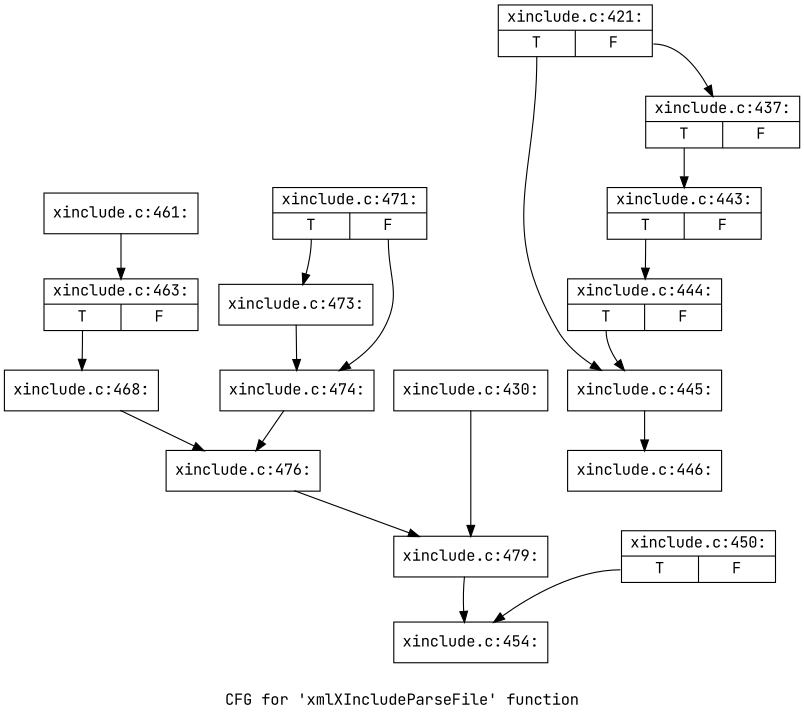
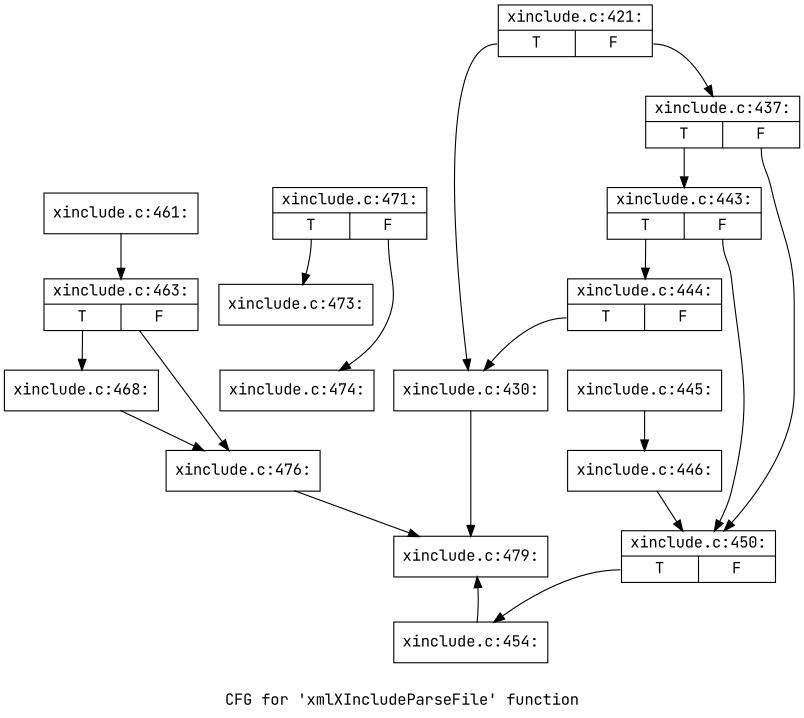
  digraph {
    fontname="JetBrains Mono"
    label="CFG for 'xmlXIncludeParseFile' function"
    node [fontname="JetBrains Mono" shape=record]
    edge [fontname="JetBrains Mono"]
    n1 [label="{xinclude.c:421:|{<s0>T|<s1>F}}"]
    n2 [label="{xinclude.c:430:}"]
    n3 [label="{xinclude.c:437:|{<s0>T|<s1>F}}"]
    n4 [label="{xinclude.c:479:}"]
    n5 [label="{xinclude.c:443:|{<s0>T|<s1>F}}"]
    n6 [label="{xinclude.c:450:|{<s0>T|<s1>F}}"]
    n7 [label="{xinclude.c:444:|{<s0>T|<s1>F}}"]
    n8 [label="{xinclude.c:454:}"]
    n9 [label="{xinclude.c:445:}"]
    n10 [label="{xinclude.c:446:}"]
    n11 [label="{xinclude.c:461:}"]
    n12 [label="{xinclude.c:463:|{<s0>T|<s1>F}}"]
    n13 [label="{xinclude.c:468:}"]
    n14 [label="{xinclude.c:476:}"]
    n15 [label="{xinclude.c:471:|{<s0>T|<s1>F}}"]
    n16 [label="{xinclude.c:473:}"]
    n17 [label="{xinclude.c:474:}"]
-   n1 -> n9 [tailport=s0]
+   n1 -> n2 [tailport=s0]
    n1 -> n3 [tailport=s1]
    n2 -> n4
    n3 -> n5 [tailport=s0]
+   n3 -> n6 [tailport=s1]
+   n5 -> n6 [tailport=s1]
    n5 -> n7 [tailport=s0]
    n6 -> n8 [tailport=s0]
-   n7 -> n9 [tailport=s0]
-   n4 -> n8
+   n7 -> n2 [tailport=s0]
+   n8 -> n4
    n9 -> n10
+   n10 -> n6
    n11 -> n12
    n12 -> n13 [tailport=s0]
    n13 -> n14
    n14 -> n4
    n15 -> n16 [tailport=s0]
    n15 -> n17 [tailport=s1]
-   n16 -> n17
-   n17 -> n14
+   n12 -> n14
  }
